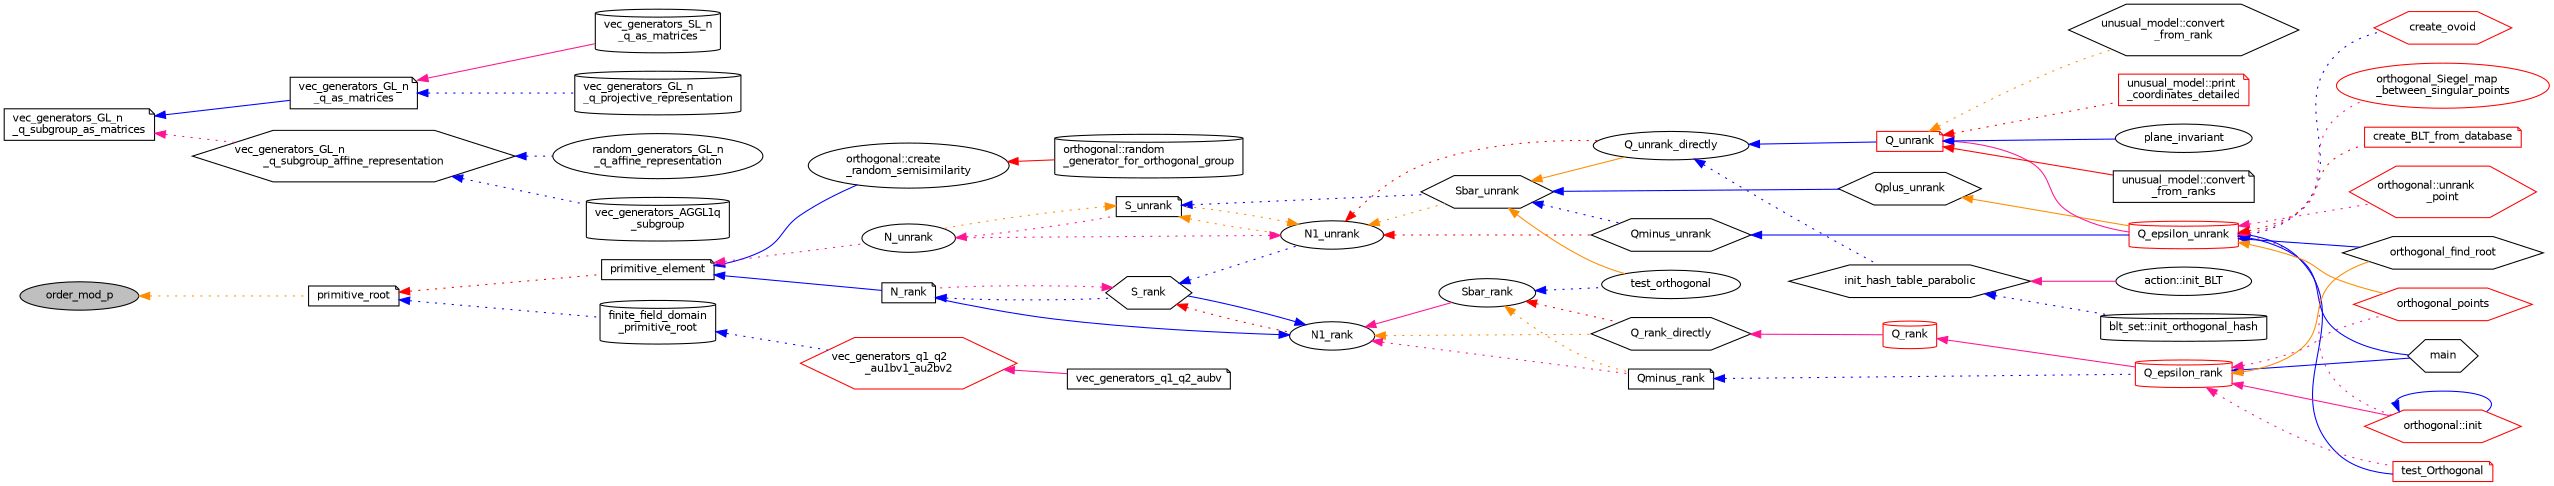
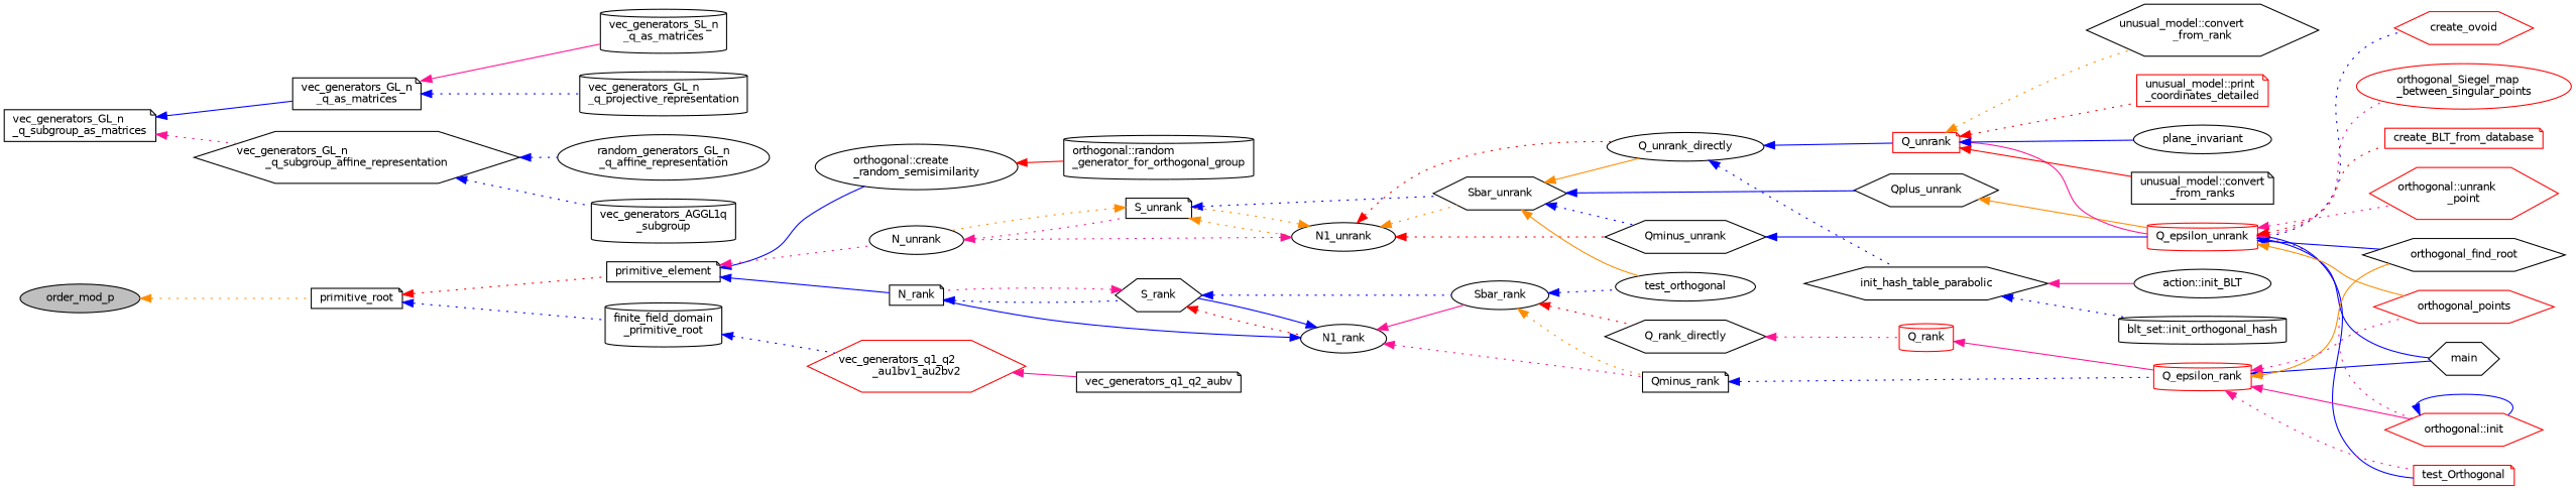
  digraph {
    rankdir=LR
    node [color=black fillcolor=white fontname=Helvetica fontsize=10 shape=hexagon style=filled]
    edge [color=blue dir=back fontname=Helvetica fontsize=10 labelfontname=Helvetica labelfontsize=10 style=dotted]
    n1 [fillcolor=grey75 fontcolor=black height=0.2 label=order_mod_p shape=ellipse width=0.4]
    n2 [height=0.2 label=primitive_root shape=note width=0.4]
    n3 [height=0.2 label=primitive_element shape=note width=0.4]
    n4 [height=0.2 label="finite_field_domain\l_primitive_root" shape=cylinder width=0.4]
    n5 [height=0.2 label="orthogonal::create\l_random_semisimilarity" shape=ellipse width=0.4]
    n6 [height=0.2 label=N_unrank shape=ellipse width=0.4]
    n7 [height=0.2 label=N_rank shape=note width=0.4]
    n8 [color=red height=0.2 label="vec_generators_q1_q2\l_au1bv1_au2bv2" width=0.4]
    n9 [height=0.2 label="orthogonal::random\l_generator_for_orthogonal_group" shape=cylinder width=0.4]
    n10 [height=0.2 label=S_unrank shape=note width=0.4]
    n11 [height=0.2 label=S_rank width=0.4]
    n12 [height=0.2 label=N1_unrank shape=ellipse width=0.4]
    n13 [height=0.2 label=Sbar_unrank width=0.4]
    n14 [height=0.2 label=Q_unrank_directly shape=ellipse width=0.4]
    n15 [height=0.2 label=Qminus_unrank width=0.4]
    n16 [height=0.2 label=Qplus_unrank width=0.4]
    n17 [height=0.2 label=test_orthogonal shape=ellipse width=0.4]
    n18 [height=0.2 label=init_hash_table_parabolic width=0.4]
    n19 [color=red height=0.2 label=Q_unrank shape=note width=0.4]
    n20 [color=red height=0.2 label=Q_epsilon_unrank shape=cylinder width=0.4]
    n21 [height=0.2 label="blt_set::init_orthogonal_hash" shape=cylinder width=0.4]
    n22 [height=0.2 label="action::init_BLT" shape=ellipse width=0.4]
    n23 [height=0.2 label=plane_invariant shape=ellipse width=0.4]
    n24 [height=0.2 label="unusual_model::convert\l_from_ranks" shape=note width=0.4]
    n25 [height=0.2 label="unusual_model::convert\l_from_rank" width=0.4]
    n26 [color=red height=0.2 label="unusual_model::print\l_coordinates_detailed" shape=note width=0.4]
    n27 [height=0.2 label=main width=0.4]
    n28 [color=red height=0.2 label="orthogonal::unrank\l_point" width=0.4]
    n29 [color=red height=0.2 label="orthogonal::init" width=0.4]
    n30 [color=red height=0.2 label=create_ovoid width=0.4]
    n31 [color=red height=0.2 label=test_Orthogonal shape=note width=0.4]
    n32 [color=red height=0.2 label="orthogonal_Siegel_map\l_between_singular_points" shape=ellipse width=0.4]
    n33 [height=0.2 label=orthogonal_find_root width=0.4]
    n34 [color=red height=0.2 label=orthogonal_points width=0.4]
    n35 [color=red height=0.2 label=create_BLT_from_database shape=note width=0.4]
    n36 [height=0.2 label=N1_rank shape=ellipse width=0.4]
    n37 [height=0.2 label=Sbar_rank shape=ellipse width=0.4]
    n38 [height=0.2 label=Q_rank_directly width=0.4]
    n39 [height=0.2 label=Qminus_rank shape=note width=0.4]
    n40 [color=red height=0.2 label=Q_rank shape=cylinder width=0.4]
    n41 [color=red height=0.2 label=Q_epsilon_rank shape=cylinder width=0.4]
    n42 [height=0.2 label="vec_generators_GL_n\l_q_subgroup_as_matrices" shape=note width=0.4]
    n43 [height=0.2 label="vec_generators_GL_n\l_q_as_matrices" shape=note width=0.4]
    n44 [height=0.2 label="vec_generators_GL_n\l_q_subgroup_affine_representation" width=0.4]
    n45 [height=0.2 label=vec_generators_q1_q2_aubv shape=note width=0.4]
    n46 [height=0.2 label="vec_generators_SL_n\l_q_as_matrices" shape=cylinder width=0.4]
    n47 [height=0.2 label="vec_generators_GL_n\l_q_projective_representation" shape=cylinder width=0.4]
    n48 [height=0.2 label="random_generators_GL_n\l_q_affine_representation" shape=ellipse width=0.4]
    n49 [height=0.2 label="vec_generators_AGGL1q\l_subgroup" shape=cylinder width=0.4]
    n1 -> n2 [color=darkorange]
    n2 -> n3 [color=red]
    n2 -> n4
    n3 -> n5 [style=solid]
    n3 -> n6 [color=deeppink]
    n3 -> n7 [style=solid]
    n4 -> n8
    n5 -> n9 [color=red style=solid]
    n6 -> n10 [color=deeppink]
    n7 -> n11
    n8 -> n45 [color=deeppink style=solid]
    n10 -> n6 [color=darkorange]
    n10 -> n12 [color=darkorange]
    n10 -> n13
    n11 -> n7 [color=deeppink]
    n11 -> n36 [color=red]
-   n11 -> n12
+   n11 -> n37
    n12 -> n6 [color=deeppink]
    n12 -> n10 [color=darkorange]
    n12 -> n13 [color=darkorange]
    n12 -> n14 [color=red]
    n12 -> n15 [color=red]
    n13 -> n14 [color=darkorange style=solid]
    n13 -> n15
    n13 -> n16 [style=solid]
    n13 -> n17 [color=darkorange style=solid]
    n14 -> n18
    n14 -> n19 [style=solid]
    n15 -> n20 [style=solid]
    n16 -> n20 [color=darkorange style=solid]
    n18 -> n21
    n18 -> n22 [color=deeppink style=solid]
    n19 -> n20 [color=deeppink style=solid]
    n19 -> n23 [style=solid]
    n19 -> n24 [color=red style=solid]
    n19 -> n25 [color=darkorange]
    n19 -> n26 [color=red]
    n20 -> n27 [style=solid]
    n20 -> n28 [color=deeppink]
    n20 -> n29 [color=deeppink]
    n20 -> n30
    n20 -> n31 [style=solid]
    n20 -> n32 [color=deeppink]
    n20 -> n33 [style=solid]
    n20 -> n34 [color=darkorange style=solid]
    n20 -> n35 [color=red]
    n29 -> n29 [style=solid]
    n36 -> n7 [style=solid]
    n36 -> n11 [style=solid]
    n36 -> n37 [color=deeppink style=solid]
-   n36 -> n38 [color=darkorange]
    n36 -> n39 [color=deeppink]
    n37 -> n17
    n37 -> n38 [color=red]
    n37 -> n39 [color=darkorange]
-   n38 -> n40 [color=deeppink style=solid]
+   n38 -> n40 [color=deeppink]
    n39 -> n41
    n40 -> n41 [color=deeppink style=solid]
    n41 -> n27 [style=solid]
    n41 -> n29 [color=deeppink style=solid]
    n41 -> n31 [color=deeppink]
    n41 -> n33 [color=darkorange style=solid]
    n41 -> n34 [color=deeppink]
    n42 -> n43 [style=solid]
    n42 -> n44 [color=deeppink]
    n43 -> n46 [color=deeppink style=solid]
    n43 -> n47
    n44 -> n48
    n44 -> n49
  }
